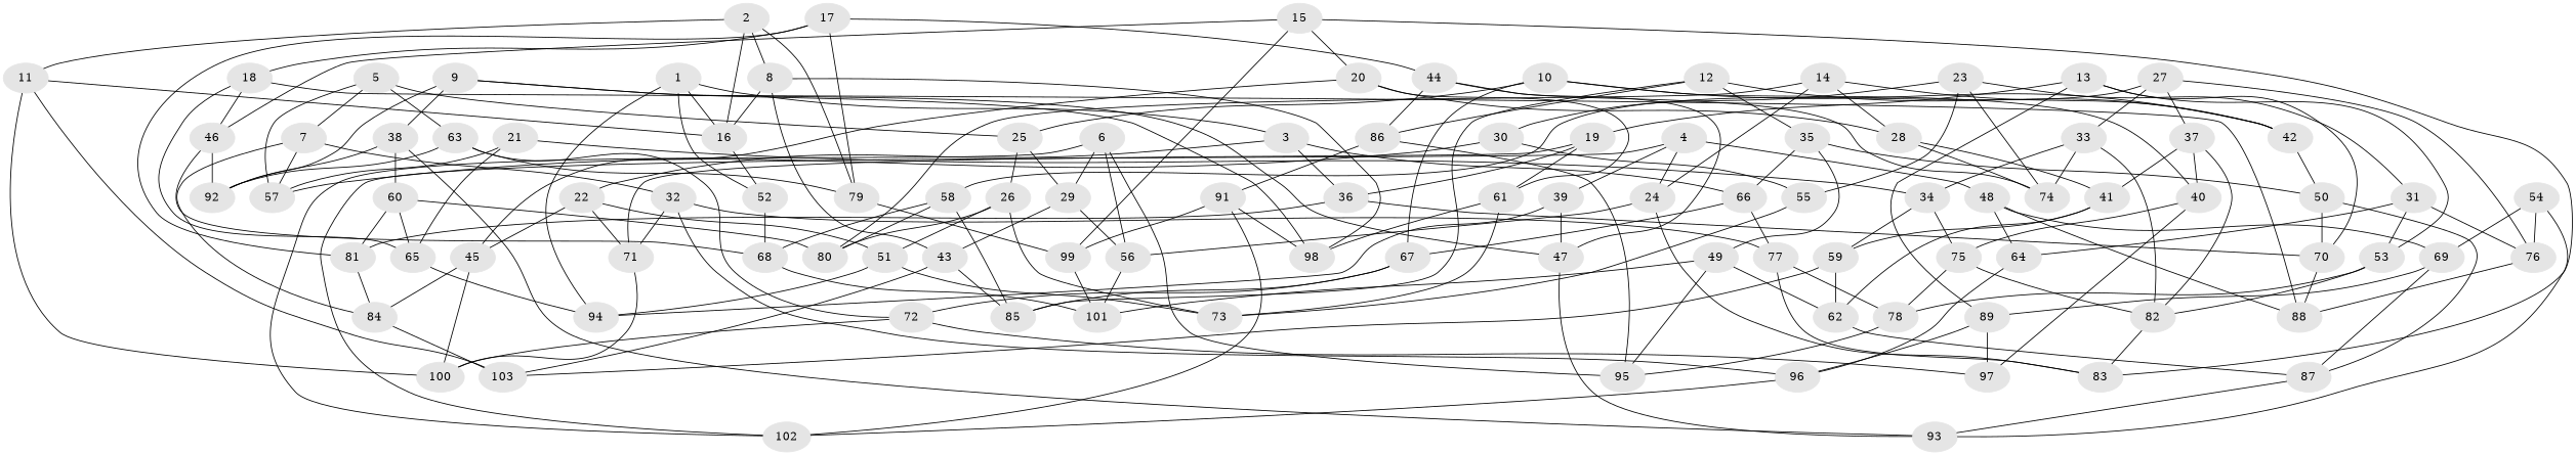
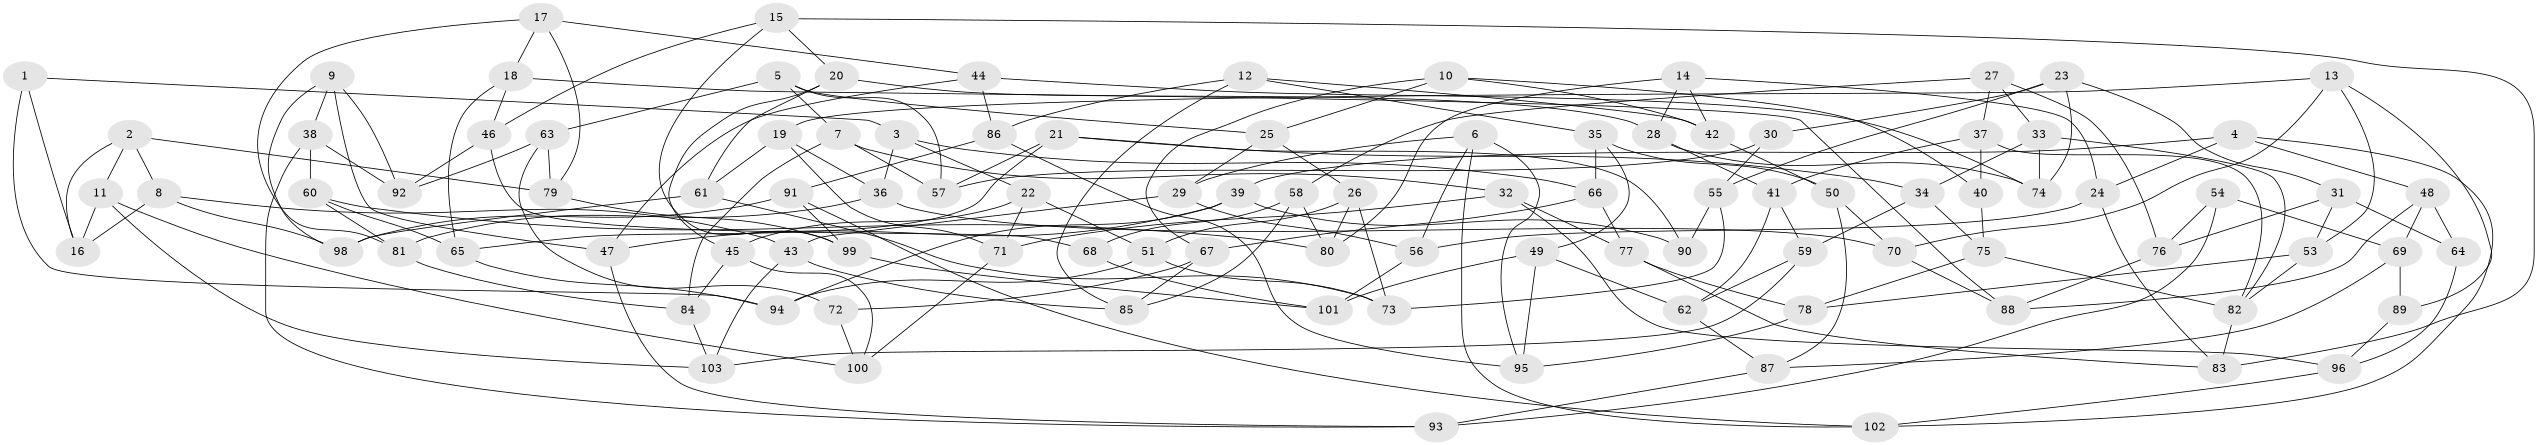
  graph {
    node [color=gray90 style=filled]
    1
    3
    16
-   52
    94
    22
    36
    66
    68
    2
    8
    11
    79
    43
    98
    100
    103
    99
    71
    45
    51
    70
    81
    67
    77
    4
    24
    39
    48
    102
    56
    83
    47
+   90
    88
    64
    69
    5
    7
    25
    57
    63
    32
    84
    29
    26
    92
    72
    6
    95
    101
    96
    85
    9
    38
    60
    93
    10
    40
    42
    75
-   97
    50
    12
    35
    86
    49
    91
    13
    19
    53
    89
    61
    82
    78
    14
    28
    80
    74
    41
    15
    20
    46
    17
    18
    44
    65
    73
    21
    34
    59
    23
    30
    31
    55
    76
    27
    33
    37
    58
    62
    87
    54
    1 -- 3
    1 -- 16
-   1 -- 52
    1 -- 94
    3 -- 22
    3 -- 36
    3 -- 66
-   16 -- 52
-   52 -- 68
    22 -- 71
    22 -- 45
    22 -- 51
    36 -- 70
    36 -- 81
    66 -- 67
    66 -- 77
    68 -- 101
    2 -- 16
    2 -- 8
    2 -- 11
    2 -- 79
    8 -- 16
    8 -- 43
    8 -- 98
    11 -- 16
    11 -- 100
    11 -- 103
    79 -- 99
    43 -- 103
    43 -- 85
    99 -- 101
    71 -- 100
    45 -- 100
    45 -- 84
    51 -- 94
    51 -- 73
    70 -- 88
    81 -- 84
    67 -- 72
    67 -- 85
    77 -- 83
    77 -- 78
    4 -- 24
    4 -- 39
    4 -- 48
    4 -- 102
    24 -- 56
    24 -- 83
    39 -- 94
    39 -- 47
+   39 -- 90
    48 -- 88
    48 -- 64
    48 -- 69
    56 -- 101
    47 -- 93
    64 -- 96
    69 -- 89
    69 -- 87
    5 -- 7
    5 -- 25
    5 -- 57
    5 -- 63
    7 -- 57
    7 -- 32
    7 -- 84
    25 -- 29
    25 -- 26
    63 -- 79
    63 -- 92
    63 -- 72
    32 -- 71
    32 -- 77
    32 -- 96
    84 -- 103
    29 -- 43
    29 -- 56
    26 -- 51
    26 -- 80
    26 -- 73
    72 -- 100
-   72 -- 97
    6 -- 102
    6 -- 56
    6 -- 29
    6 -- 95
    96 -- 102
    9 -- 98
    9 -- 47
    9 -- 92
    9 -- 38
    38 -- 92
    38 -- 60
    38 -- 93
    60 -- 81
    60 -- 80
    60 -- 65
    10 -- 67
    10 -- 25
    10 -- 40
    10 -- 42
    40 -- 75
-   40 -- 97
    42 -- 50
    75 -- 82
    75 -- 78
    50 -- 70
    50 -- 87
    12 -- 85
    12 -- 42
    12 -- 35
    12 -- 86
    35 -- 66
    35 -- 50
    35 -- 49
    86 -- 95
    86 -- 91
    49 -- 95
    49 -- 101
    49 -- 62
    91 -- 98
    91 -- 99
    91 -- 102
    13 -- 70
    13 -- 19
    13 -- 53
    13 -- 89
    19 -- 36
    19 -- 71
    19 -- 61
    53 -- 82
    53 -- 78
    89 -- 96
-   89 -- 97
    61 -- 98
    61 -- 73
    82 -- 83
    78 -- 95
    14 -- 24
    14 -- 42
    14 -- 28
    14 -- 80
    28 -- 74
    28 -- 41
    41 -- 59
    41 -- 62
    15 -- 99
    15 -- 83
    15 -- 20
    15 -- 46
    20 -- 45
    20 -- 61
    20 -- 28
    46 -- 68
    46 -- 92
    17 -- 79
    17 -- 81
    17 -- 18
    17 -- 44
    18 -- 88
    18 -- 46
    18 -- 65
    44 -- 47
    44 -- 86
    44 -- 74
    65 -- 94
+   21 -- 90
    21 -- 57
    21 -- 65
    21 -- 34
    34 -- 75
    34 -- 59
    59 -- 103
    59 -- 62
    23 -- 74
    23 -- 30
    23 -- 31
    23 -- 55
    30 -- 57
    30 -- 55
    31 -- 64
    31 -- 53
    31 -- 76
+   55 -- 90
    55 -- 73
    76 -- 88
    27 -- 76
    27 -- 33
    27 -- 37
    27 -- 58
    33 -- 82
    33 -- 74
    33 -- 34
    37 -- 40
    37 -- 82
    37 -- 41
    58 -- 68
    58 -- 85
    58 -- 80
    62 -- 87
    87 -- 93
    54 -- 69
    54 -- 93
    54 -- 76
  }
